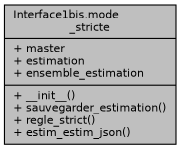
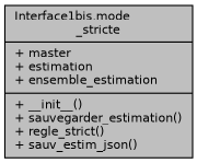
  digraph {
-   n1 [color=black fillcolor=grey75 fontcolor=black fontname=Helvetica fontsize=10 height=0.2 label="{Interface1bis.mode\l_stricte\n|+ master\l+ estimation\l+ ensemble_estimation\l|+ __init__()\l+ sauvegarder_estimation()\l+ regle_strict()\l+ estim_estim_json()\l}" shape=record style=filled width=0.4]
+   n1 [color=black fillcolor=grey75 fontcolor=black fontname=Helvetica fontsize=10 height=0.2 label="{Interface1bis.mode\l_stricte\n|+ master\l+ estimation\l+ ensemble_estimation\l|+ __init__()\l+ sauvegarder_estimation()\l+ regle_strict()\l+ sauv_estim_json()\l}" shape=record style=filled width=0.4]
  }
